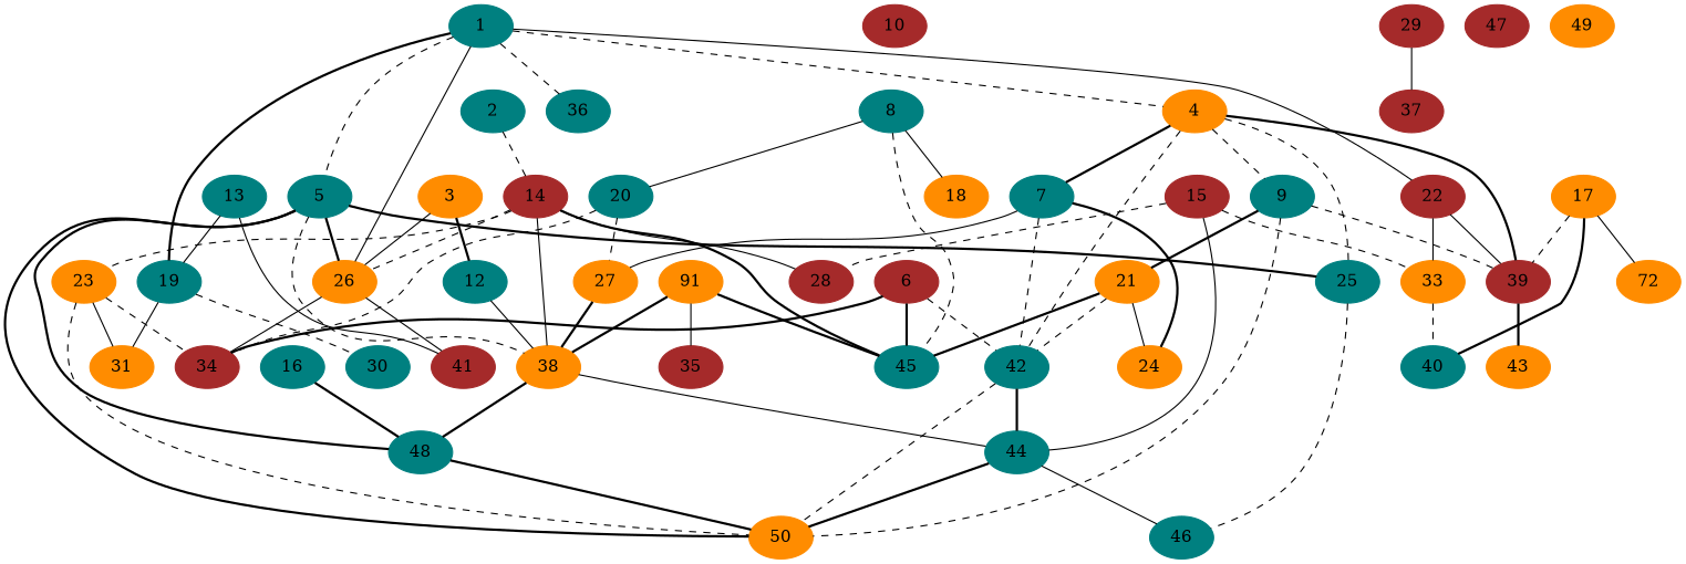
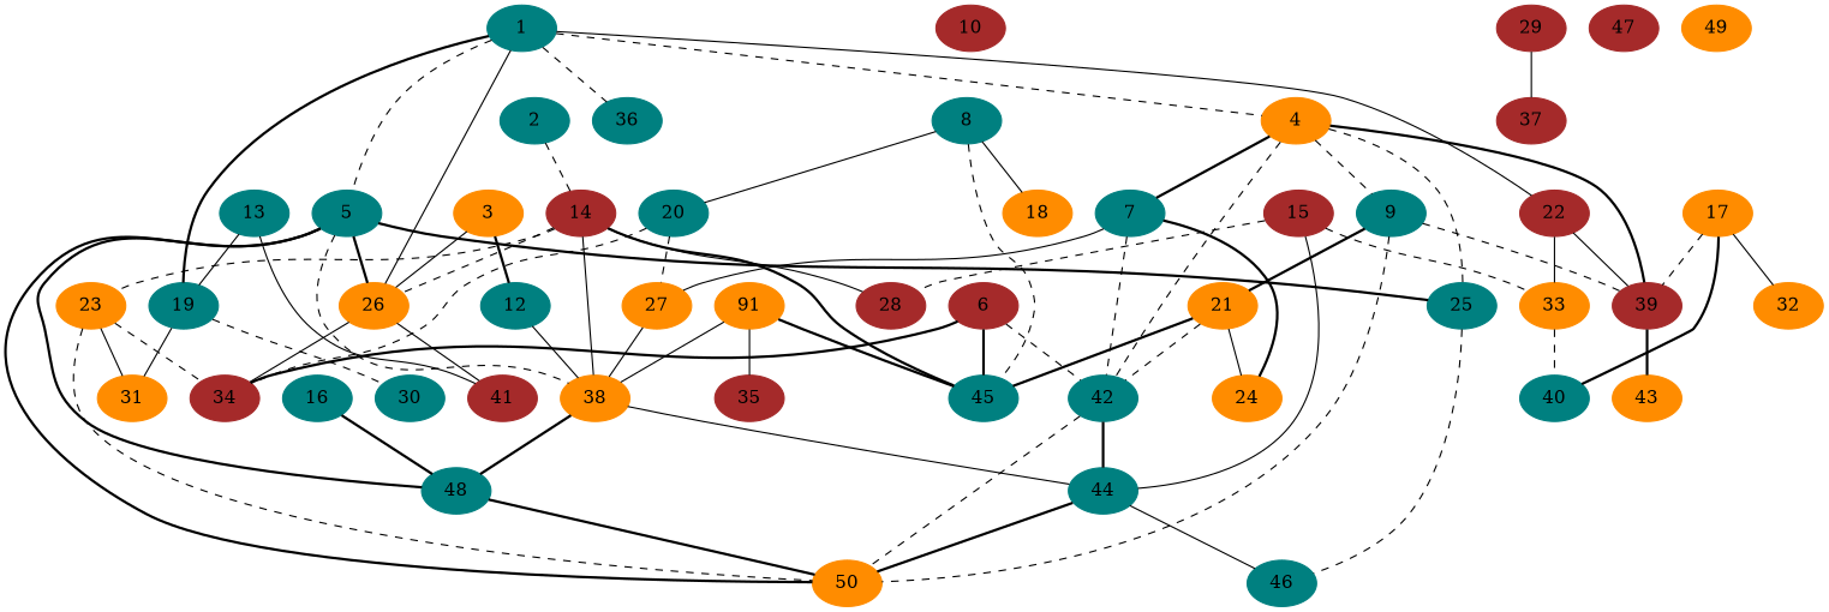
  graph {
    node [color=teal style=filled]
    edge [style=dashed]
    4 [color=darkorange]
    1
    5
    19
    22 [color=brown]
    26 [color=darkorange]
    36
    7
    9
    25
    39 [color=brown]
    42
    38 [color=darkorange]
    48
    50 [color=darkorange]
    31 [color=darkorange]
    30
    33 [color=darkorange]
    34 [color=brown]
    41 [color=brown]
    14 [color=brown]
    2
    45
    23 [color=darkorange]
    28 [color=brown]
    3 [color=darkorange]
    12
    24 [color=darkorange]
    27 [color=darkorange]
    21 [color=darkorange]
    46
    43 [color=darkorange]
    44
    6 [color=brown]
    8
    18 [color=darkorange]
    20
    10 [color=brown]
    n39 [color=darkorange label=91]
    35 [color=brown]
    13
    15 [color=brown]
    40
    16
    17 [color=darkorange]
-   32 [color=darkorange label=72]
+   32 [color=darkorange]
    29 [color=brown]
    37 [color=brown]
    47 [color=brown]
    49 [color=darkorange]
    4 -- 7 [style=bold]
    4 -- 9
    4 -- 25
    4 -- 39 [style=bold]
    4 -- 42
    1 -- 4
    1 -- 5
    1 -- 19 [style=bold]
    1 -- 22 [style=solid]
    1 -- 26 [style=solid]
    1 -- 36
    5 -- 26 [style=bold]
    5 -- 25 [style=bold]
    5 -- 38
    5 -- 48 [style=bold]
    5 -- 50 [style=bold]
    19 -- 31 [style=solid]
    19 -- 30
    22 -- 39 [style=solid]
    22 -- 33 [style=solid]
    26 -- 34 [style=solid]
    26 -- 41 [style=solid]
    7 -- 42
    7 -- 24 [style=bold]
    7 -- 27 [style=solid]
    9 -- 39
    9 -- 50
    9 -- 21 [style=bold]
    25 -- 46
    39 -- 43 [style=bold]
    42 -- 50
    42 -- 44 [style=bold]
    38 -- 48 [style=bold]
    38 -- 44 [style=solid]
    48 -- 50 [style=bold]
    33 -- 40
    14 -- 26
    14 -- 38 [style=solid]
    14 -- 45 [style=bold]
    14 -- 23
    14 -- 28 [style=solid]
    2 -- 14
    23 -- 50
    23 -- 31 [style=solid]
    23 -- 34
    3 -- 26 [style=solid]
    3 -- 12 [style=bold]
    12 -- 38 [style=solid]
-   27 -- 38 [style=bold]
+   27 -- 38 [style=solid]
    21 -- 42
    21 -- 45 [style=bold]
    21 -- 24 [style=solid]
    44 -- 50 [style=bold]
    44 -- 46 [style=solid]
    6 -- 42
    6 -- 34 [style=bold]
    6 -- 45 [style=bold]
    8 -- 45
    8 -- 18 [style=solid]
    8 -- 20 [style=solid]
    20 -- 34
    20 -- 27
-   n39 -- 38 [style=bold]
+   n39 -- 38 [style=solid]
    n39 -- 45 [style=bold]
    n39 -- 35 [style=solid]
    13 -- 19 [style=solid]
    13 -- 41 [style=solid]
    15 -- 33
    15 -- 28
    15 -- 44 [style=solid]
    16 -- 48 [style=bold]
    17 -- 39
    17 -- 40 [style=bold]
    17 -- 32 [style=solid]
    29 -- 37 [style=solid]
  }
